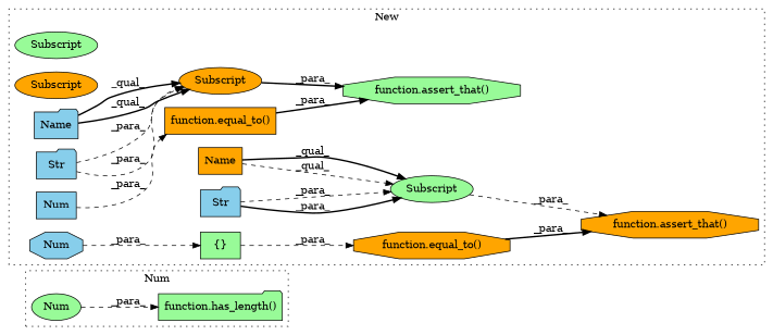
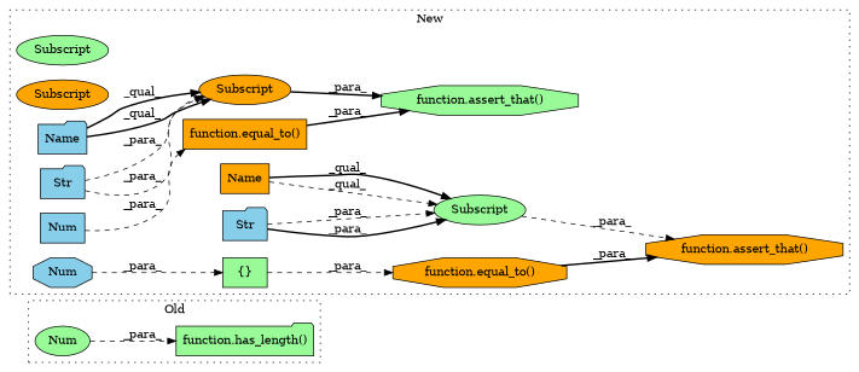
  digraph {
    rankdir=LR
    node [a=75 l=1 s="1715,0" shape=ellipse style=filled fillcolor=palegreen]
    edge [style=dashed]
    n1 [l="11,1" label="function.has_length()" s="1522,1534" shape=folder]
    n2 [a=76 label=Num s=1533]
    n3 [a=63 l="20,0" label=Subscript]
    n4 [a=63 l="19,0" label=Subscript s="1665,0" fillcolor=orange]
    n5 [l="12,1" label="function.assert_that()" s="1653,1697" shape=octagon]
    n6 [a=66 l=12 label=Str s=1722 shape=folder fillcolor=skyblue]
    n7 [l="12,1" label="function.assert_that()" s="1703,1750" shape=octagon fillcolor=orange]
    n8 [a=59 l="1,0" label="{}" s="1746,1748" shape=box]
    n9 [a=66 l=11 label=Str s=1672 shape=folder fillcolor=skyblue]
    n10 [l="9,1" label="function.equal_to()" s="1686,1696" shape=box fillcolor=orange]
    n11 [a=76 label=Num s=1695 shape=box fillcolor=skyblue]
    n12 [l="9,1" label="function.equal_to()" s="1737,1749" shape=octagon fillcolor=orange]
    n13 [a=76 label=Num s=1747 shape=octagon fillcolor=skyblue]
    n14 [a=87 l=6 label=Name s=1665 shape=folder fillcolor=skyblue]
    n15 [a=63 l="20,0" label=Subscript]
    n16 [a=63 l="19,0" label=Subscript s="1665,0" fillcolor=orange]
    n17 [a=87 l=6 label=Name s=1715 shape=box fillcolor=orange]
    subgraph cluster_1 {
-     label=Num
+     label=Old
      style=dotted
      n1
      n2
    }
    subgraph cluster_2 {
      label=New
      style=dotted
      n3
      n4
      n5
      n6
      n7
      n8
      n9
      n10
      n11
      n12
      n13
      n14
      n15
      n16
      n17
    }
    n2 -> n1 [label=_para_]
    n6 -> n15 [label=_para_]
    n6 -> n15 [label=_para_ style=bold]
    n8 -> n12 [label=_para_]
    n9 -> n16 [label=_para_]
    n9 -> n16 [label=_para_]
    n10 -> n5 [label=_para_ style=bold]
    n11 -> n10 [label=_para_]
    n12 -> n7 [label=_para_ style=bold]
    n13 -> n8 [label=_para_]
    n14 -> n16 [label=_qual_ style=bold]
    n14 -> n16 [label=_qual_ style=bold]
    n15 -> n7 [label=_para_]
    n16 -> n5 [label=_para_ style=bold]
    n17 -> n15 [label=_qual_]
    n17 -> n15 [label=_qual_ style=bold]
  }
